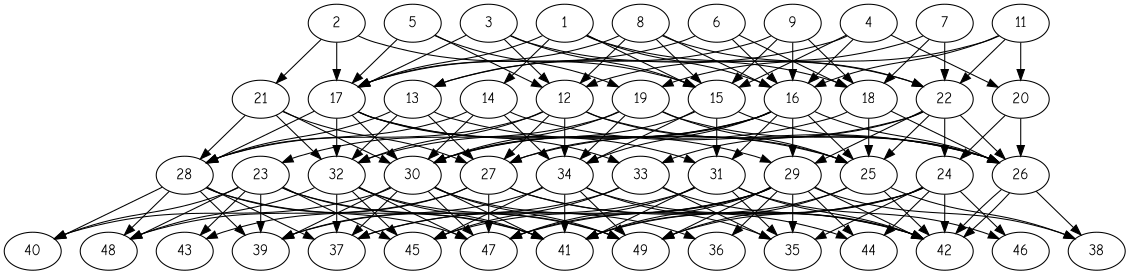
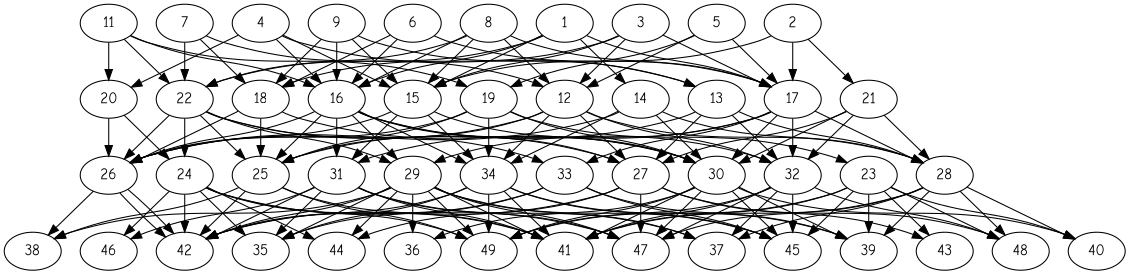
  digraph {
    fontname="Comic Neue"
    node [alpha=0.15 fontname="Comic Neue"]
    edge [fontname="Comic Neue"]
    1 [alpha=0.08 expect_size=9809970945761348681728]
    14 [alpha=0.04 expect_size=1002311248425292800]
    15 [alpha=0.06 expect_size=3978952927518959]
    16 [alpha=0.09 expect_size=1473489485173371174912]
    17 [expect_size=7577185838641723392]
    22 [alpha=0.12 expect_size=3712714830016461930496]
    26 [alpha=0.20 expect_size=1335930638306704883712]
    28 [alpha=0.19 expect_size=3023635915169761792]
    34 [alpha=0.12 expect_size=13306189339740331835392]
    30 [alpha=0.08 expect_size=315124041240585472]
    31 [alpha=0.02 expect_size=2427678523178001408]
    25 [alpha=0.07 expect_size=7798368540160050176]
    27 [alpha=0.09 expect_size=8891589015673765888000]
    32 [alpha=0.12 expect_size=3826561400966154240]
    29 [alpha=0.05 expect_size=25801071660534088]
    33 [alpha=0.08 expect_size=119477945700974592000]
    24 [alpha=0.10 expect_size=6773588387036135424000]
    42 [alpha=0.10 expect_size=30626025866703864]
    38 [alpha=0.02 expect_size=7457012425907727499264]
    41 [alpha=0.11 expect_size=6579937442553808289792]
    48 [expect_size=604354829716599296]
    47 [expect_size=14740003454869552]
    39 [expect_size=3779711159208235008]
    40 [alpha=0.11 expect_size=3189313167934170857472]
    37 [alpha=0.13 expect_size=4881598676270764261376]
    49 [expect_size=909634850674284032]
    45 [alpha=0.20 expect_size=30081380018349964]
    35 [alpha=0.18 expect_size=3119645273789791]
    36 [alpha=0.04 expect_size=50676235185413576]
    46 [alpha=0.17 expect_size=2473662294232507392]
    43 [alpha=0.02 expect_size=2030060582471028480]
    44 [alpha=0.07 expect_size=8982943843029505540096]
    2 [expect_size=72692769973338112000]
    21 [alpha=0.05 expect_size=311297566387641664]
    3 [alpha=0.18 expect_size=7062954614746558]
    12 [alpha=0.06 expect_size=37558726806314216]
    18 [alpha=0.14 expect_size=3309442015499777024]
    4 [alpha=0.17 expect_size=72029372530781112]
    13 [alpha=0.10 expect_size=1818106906359057350656]
    20 [alpha=0.01 expect_size=7137811200640811008000]
    5 [alpha=0.19 expect_size=3757246637982775]
    19 [alpha=0.19 expect_size=6448121534936422285312]
    23 [alpha=0.14 expect_size=1541767219338415177728]
    6 [alpha=0.20 expect_size=185967854000541794304]
    7 [alpha=0.03 expect_size=46118144895661288]
    8 [alpha=0.20 expect_size=187396174969920256]
    9 [alpha=0.03 expect_size=14537773325925658]
    11 [alpha=0.03 expect_size=305756918758326140928]
    1 -> 14
    1 -> 15
    1 -> 16
    1 -> 17
    1 -> 22
    14 -> 26
    14 -> 28
    14 -> 34
    14 -> 30
    15 -> 26
    15 -> 34
    15 -> 30
    15 -> 31
    16 -> 26
    16 -> 34
    16 -> 30
    16 -> 31
    16 -> 25
    16 -> 27
    16 -> 32
    16 -> 29
    17 -> 28
    17 -> 30
    17 -> 31
    17 -> 32
    17 -> 29
    17 -> 33
    22 -> 26
    22 -> 25
    22 -> 27
    22 -> 29
    22 -> 33
    22 -> 24
    26 -> 42
    26 -> 42
    26 -> 38
    28 -> 41
    28 -> 48
    28 -> 47
    28 -> 39
    28 -> 40
    28 -> 37
    34 -> 42
    34 -> 41
    34 -> 39
    34 -> 49
    34 -> 45
    34 -> 35
    30 -> 41
    30 -> 47
    30 -> 39
    30 -> 40
-   30 -> 37
+   30 -> 45
    30 -> 49
    30 -> 36
    31 -> 42
    31 -> 41
    31 -> 47
    31 -> 37
    31 -> 35
    31 -> 46
    25 -> 42
    25 -> 38
    25 -> 41
    25 -> 49
    27 -> 42
    27 -> 48
    27 -> 47
    27 -> 43
    27 -> 44
    32 -> 41
    32 -> 48
    32 -> 47
    32 -> 37
    32 -> 49
    32 -> 45
    29 -> 42
    29 -> 38
    29 -> 41
    29 -> 47
    29 -> 37
    29 -> 49
    29 -> 45
    29 -> 35
    29 -> 36
    29 -> 44
    33 -> 42
    33 -> 39
    33 -> 45
    33 -> 35
    24 -> 42
    24 -> 41
    24 -> 47
    24 -> 49
    24 -> 35
    24 -> 46
    24 -> 44
    2 -> 15
    2 -> 17
    2 -> 21
    21 -> 28
    21 -> 30
    21 -> 27
    21 -> 32
    3 -> 15
    3 -> 17
    3 -> 12
    3 -> 18
    12 -> 26
    12 -> 28
    12 -> 34
    12 -> 25
    12 -> 27
    12 -> 32
    18 -> 26
    18 -> 30
    18 -> 25
    4 -> 15
    4 -> 16
    4 -> 13
    4 -> 20
    13 -> 28
    13 -> 25
    13 -> 27
    13 -> 32
    20 -> 26
    20 -> 24
    5 -> 17
    5 -> 12
    5 -> 19
    19 -> 26
    19 -> 34
    19 -> 30
    19 -> 25
    19 -> 23
    23 -> 41
    23 -> 48
    23 -> 39
    23 -> 40
    23 -> 49
    23 -> 45
    23 -> 43
    6 -> 16
    6 -> 17
    6 -> 18
    7 -> 22
    7 -> 12
    7 -> 18
    8 -> 15
    8 -> 16
    8 -> 17
    8 -> 22
    8 -> 12
    9 -> 15
    9 -> 16
    9 -> 18
    9 -> 13
    11 -> 16
    11 -> 22
    11 -> 20
    11 -> 19
  }
